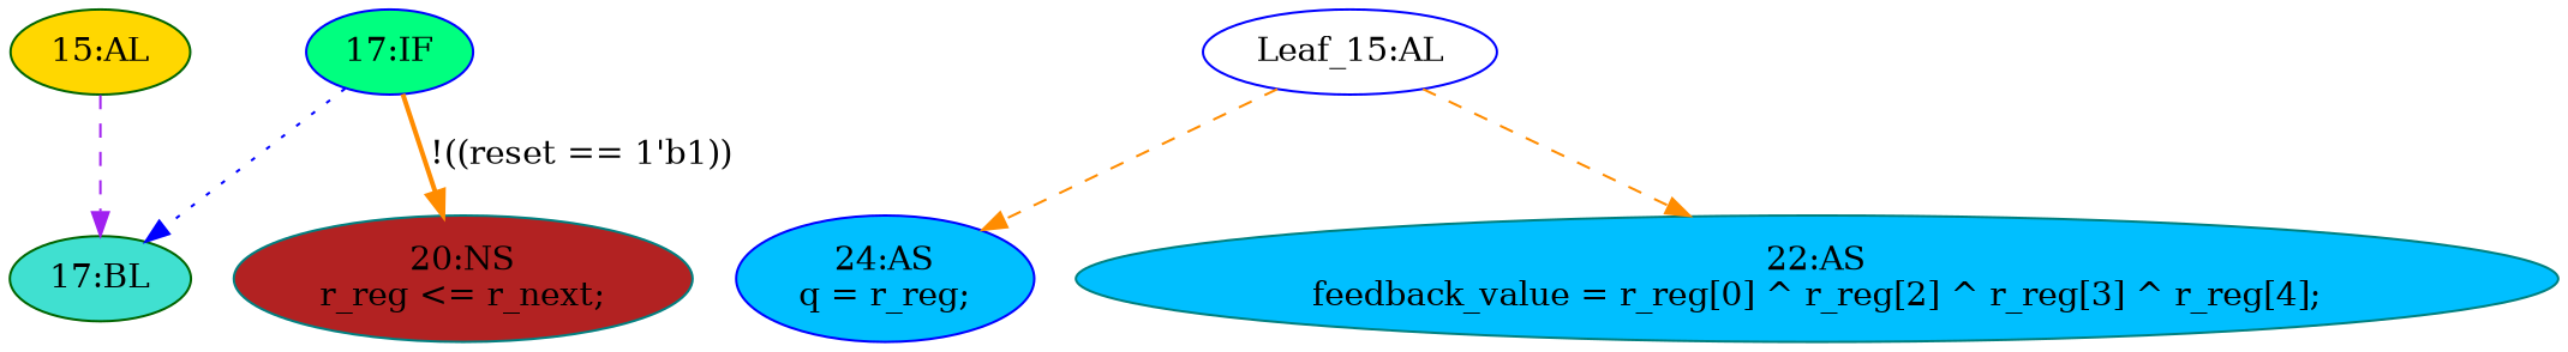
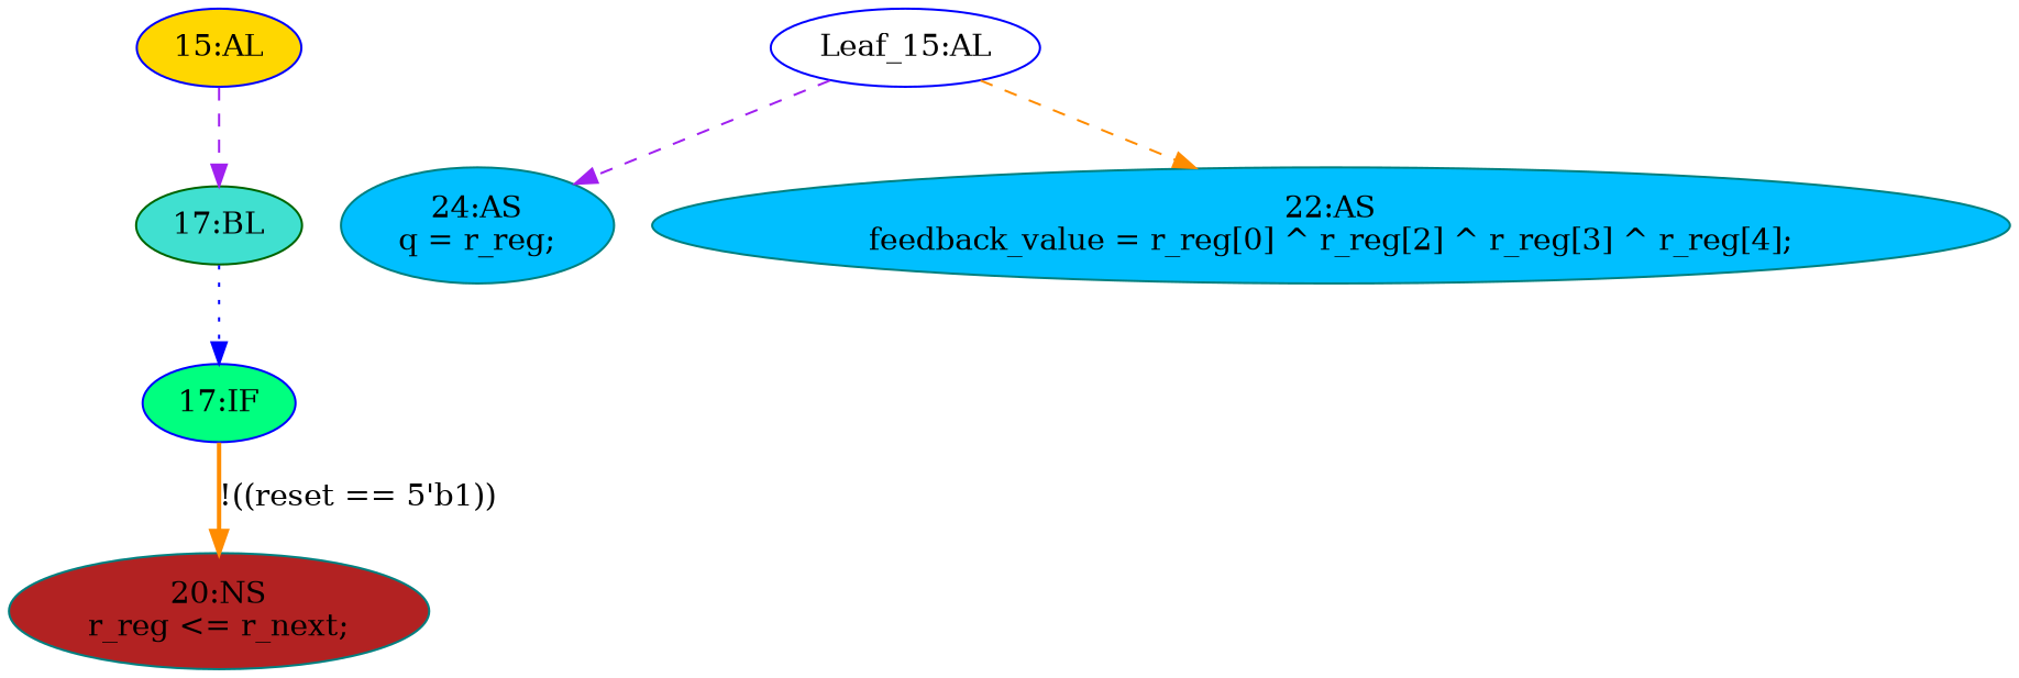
  strict digraph {
    node [color=teal fillcolor=deepskyblue statements="[]" style=filled typ=Assign]
    edge [color=purple style=dashed]
-   n1 [ast="<pyverilog.vparser.ast.Always object at 0x7faeec0a3790>" clk_sens=True color=darkgreen fillcolor=gold label="15:AL" sens="['clk', 'reset']" typ=Always use_var="['reset', 'r_next']"]
+   n1 [ast="<pyverilog.vparser.ast.Always object at 0x7faeec0a3790>" clk_sens=True color=blue fillcolor=gold label="15:AL" sens="['clk', 'reset']" typ=Always use_var="['reset', 'r_next']"]
    n2 [ast="<pyverilog.vparser.ast.Block object at 0x7faeec0a33d0>" color=darkgreen fillcolor=turquoise label="17:BL" typ=Block]
    n3 [ast="<pyverilog.vparser.ast.IfStatement object at 0x7faeec0a3ed0>" color=blue fillcolor=springgreen label="17:IF" typ=IfStatement]
    n4 [ast="<pyverilog.vparser.ast.NonblockingSubstitution object at 0x7faeec0b1150>" fillcolor=firebrick label="20:NS\nr_reg <= r_next;" statements="[<pyverilog.vparser.ast.NonblockingSubstitution object at 0x7faeec0b1150>]" typ=NonblockingSubstitution]
    n5 [color=blue def_var="['r_reg']" label="Leaf_15:AL" fillcolor="" statements="" style="" typ=""]
-   n6 [ast="<pyverilog.vparser.ast.Assign object at 0x7faeed93f450>" color=blue def_var="['q']" label="24:AS\nq = r_reg;" use_var="['r_reg']"]
+   n6 [ast="<pyverilog.vparser.ast.Assign object at 0x7faeed93f450>" def_var="['q']" label="24:AS\nq = r_reg;" use_var="['r_reg']"]
    n7 [ast="<pyverilog.vparser.ast.Assign object at 0x7faeec0a6150>" def_var="['feedback_value']" label="22:AS\nfeedback_value = r_reg[0] ^ r_reg[2] ^ r_reg[3] ^ r_reg[4];" use_var="['r_reg', 'r_reg', 'r_reg', 'r_reg']"]
    n1 -> n2 [cond="[]" lineno=None]
-   n3 -> n2 [color=blue cond="[]" lineno=None style=dotted]
-   n3 -> n4 [color=darkorange cond="['reset']" label="!((reset == 1'b1))" lineno=17 style=bold]
-   n5 -> n6 [color=darkorange]
+   n2 -> n3 [color=blue cond="[]" lineno=None style=dotted]
+   n3 -> n4 [color=darkorange cond="['reset']" label="!((reset == 5'b1))" lineno=17 style=bold]
+   n5 -> n6
    n5 -> n7 [color=darkorange]
  }
